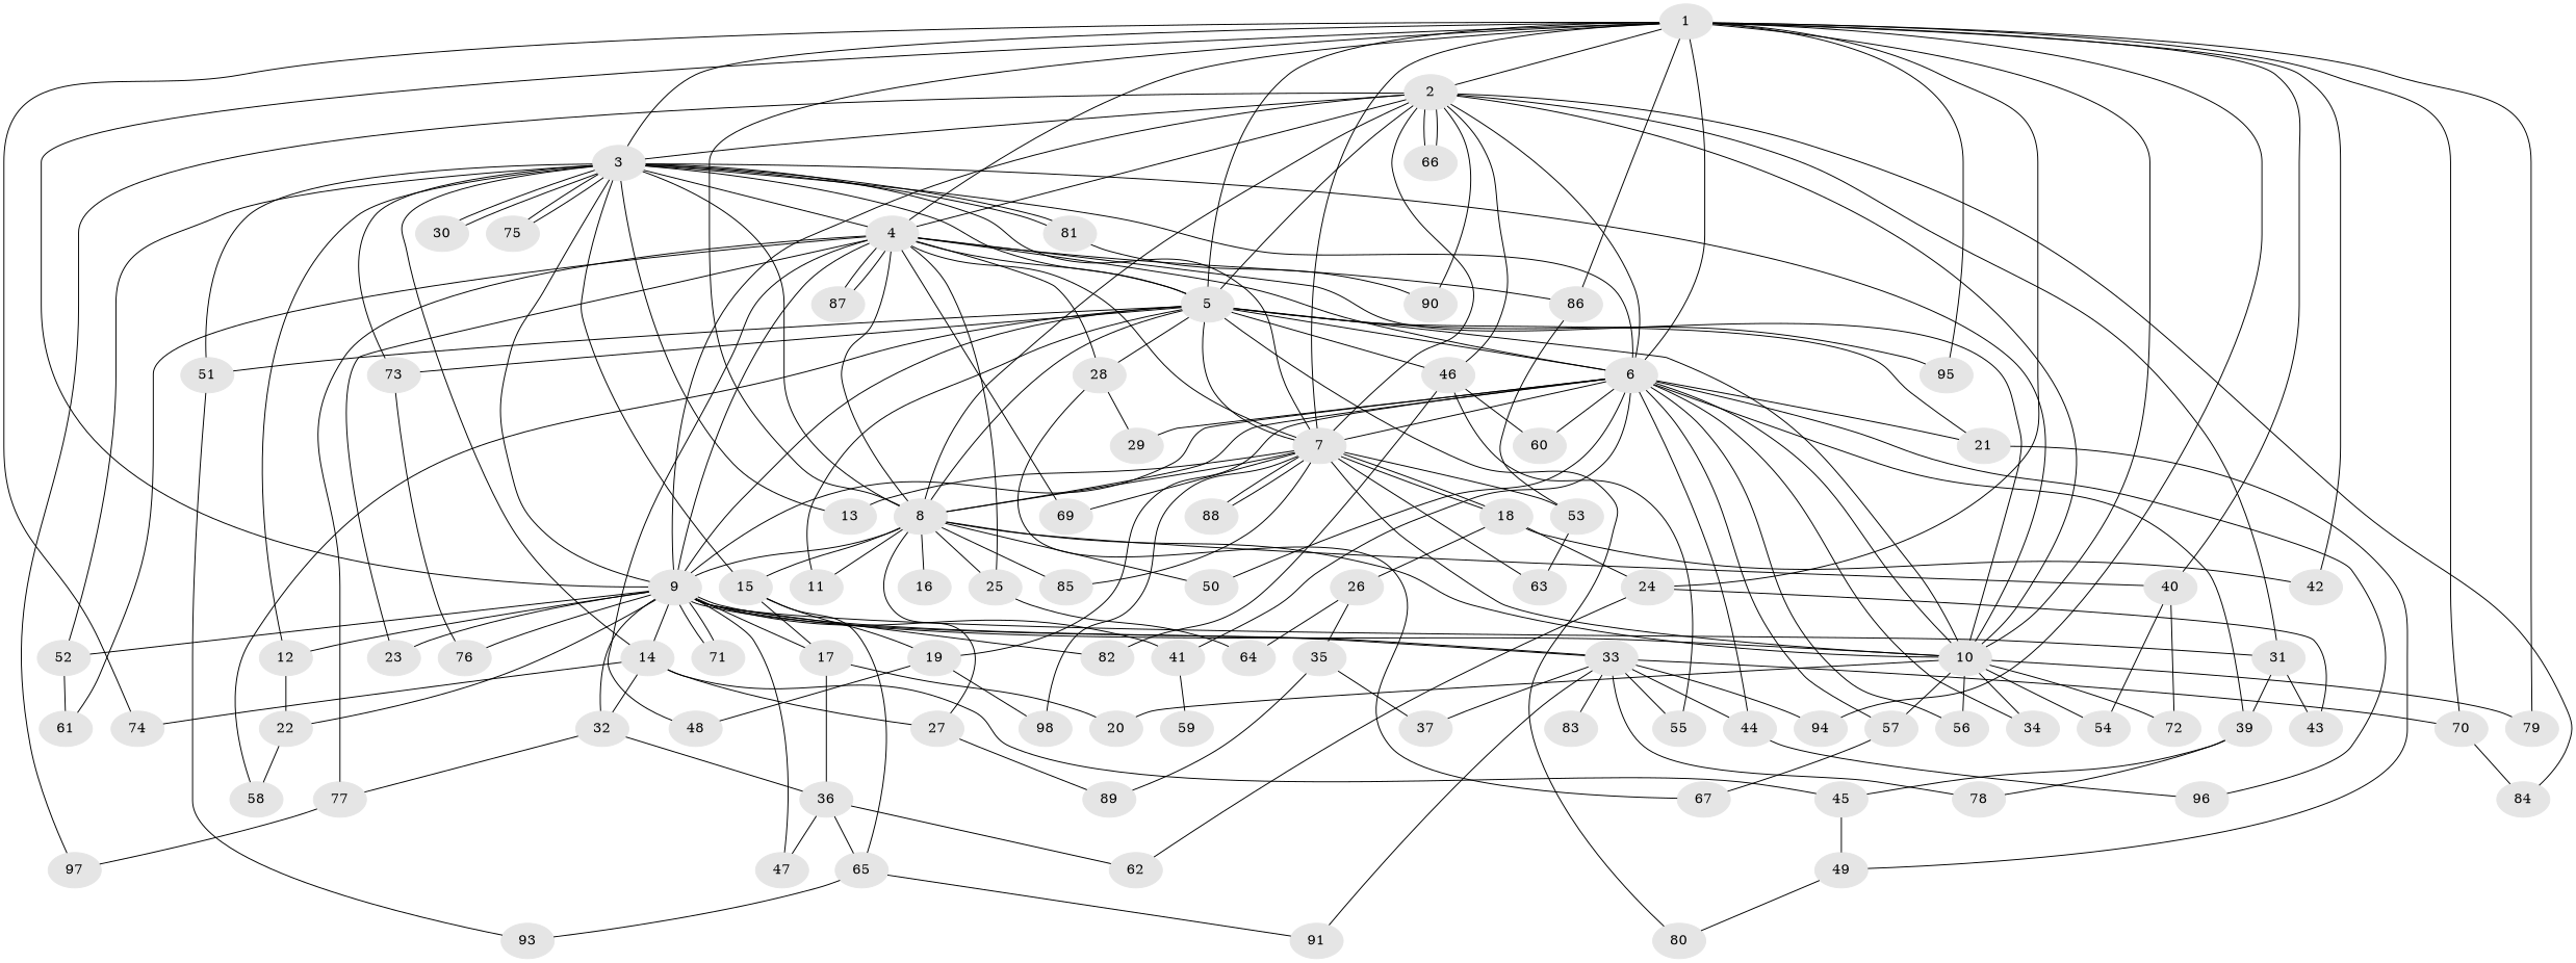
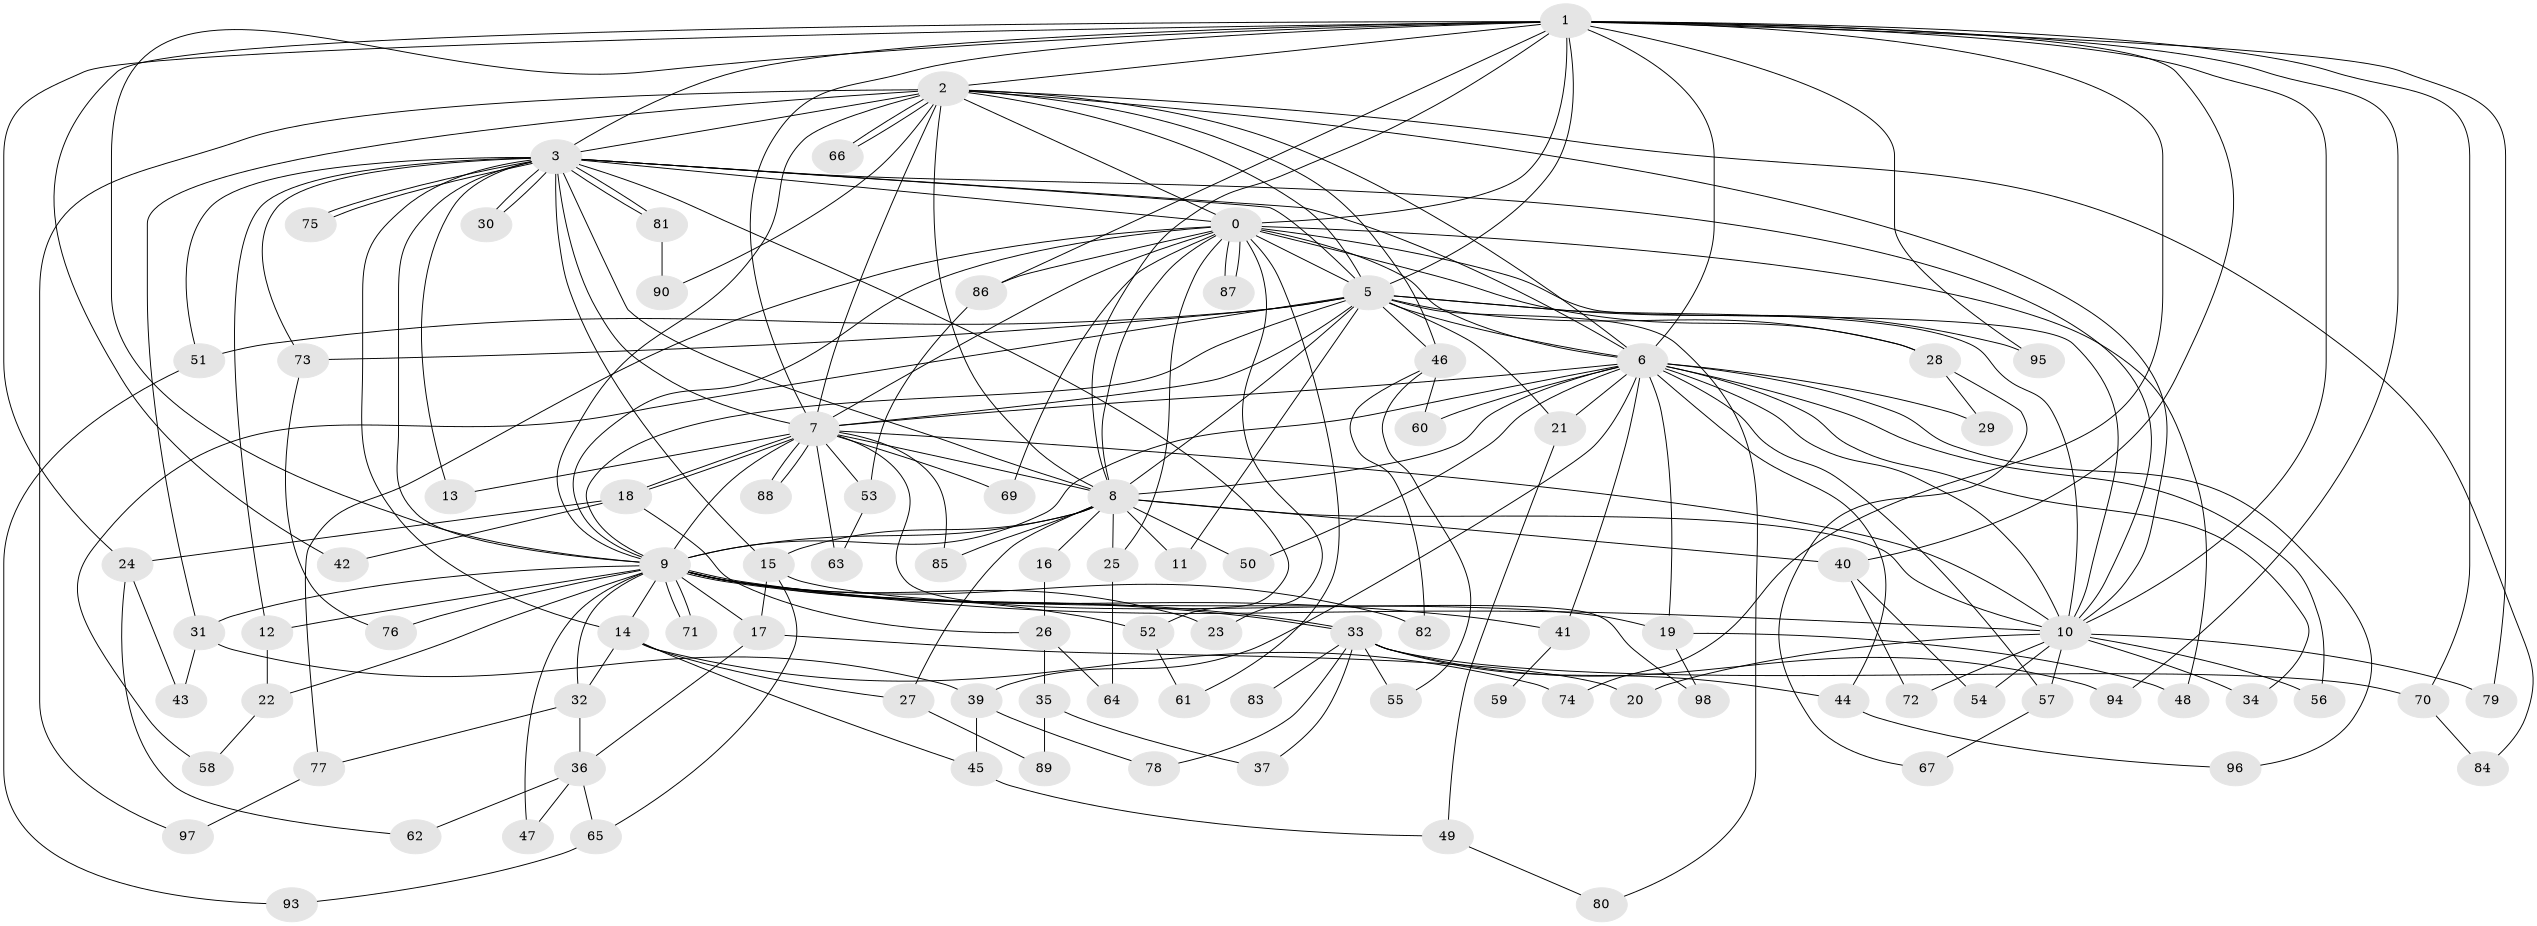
  graph {
    node [color=gray90 style=filled]
    1
    2
    3
-   4
+   4 [label=0]
    5
    6
    7
    8
    9
    10
    24
    40
    42
    70
    74
    79
    86
    94
    95
    31
    46
    66
    84
    90
    97
    12
    13
    14
    15
    30
    51
    52
    73
    75
    81
    23
    25
    28
    48
    61
    69
    77
    87
    11
    21
    58
    80
    19
    29
    34
    39
    41
    44
    50
    56
    57
    60
    96
    53
    18
    n61 [label=98]
    63
    85
    88
    16
    27
    17
    22
    32
    33
    47
    71
    76
    82
    20
    54
    72
    43
    62
    55
    45
    65
    26
    93
    64
    67
    35
    89
    37
    49
    78
    59
    36
    83
-   91
    1 -- 2
    1 -- 3
    1 -- 4
    1 -- 5
    1 -- 6
    1 -- 7
    1 -- 8
    1 -- 9
    1 -- 10
    1 -- 24
    1 -- 40
    1 -- 42
    1 -- 70
    1 -- 74
    1 -- 79
    1 -- 86
    1 -- 94
    1 -- 95
    2 -- 3
    2 -- 4
    2 -- 5
    2 -- 6
    2 -- 7
    2 -- 8
    2 -- 9
    2 -- 10
    2 -- 31
    2 -- 46
    2 -- 66
    2 -- 66
    2 -- 84
    2 -- 90
    2 -- 97
    3 -- 4
    3 -- 5
    3 -- 6
    3 -- 7
    3 -- 8
    3 -- 9
    3 -- 10
    3 -- 12
    3 -- 13
    3 -- 14
    3 -- 15
    3 -- 30
    3 -- 30
    3 -- 51
    3 -- 52
    3 -- 73
    3 -- 75
    3 -- 75
    3 -- 81
    3 -- 81
    4 -- 5
    4 -- 6
    4 -- 7
    4 -- 8
    4 -- 9
    4 -- 10
    4 -- 86
    4 -- 23
    4 -- 25
    4 -- 28
    4 -- 48
    4 -- 61
    4 -- 69
    4 -- 77
    4 -- 87
    4 -- 87
    5 -- 6
    5 -- 7
    5 -- 8
    5 -- 9
    5 -- 10
    5 -- 95
    5 -- 46
    5 -- 51
    5 -- 73
    5 -- 28
    5 -- 11
    5 -- 21
    5 -- 58
    5 -- 80
    6 -- 7
    6 -- 8
    6 -- 9
    6 -- 10
    6 -- 21
    6 -- 19
    6 -- 29
    6 -- 34
    6 -- 39
    6 -- 41
    6 -- 44
    6 -- 50
    6 -- 56
    6 -- 57
    6 -- 60
    6 -- 96
    7 -- 8
+   7 -- 9
    7 -- 10
    7 -- 13
    7 -- 69
    7 -- 53
    7 -- 18
    7 -- 18
    7 -- n61
    7 -- 63
    7 -- 85
    7 -- 88
    7 -- 88
    8 -- 9
    8 -- 10
    8 -- 40
    8 -- 15
    8 -- 25
    8 -- 11
    8 -- 50
    8 -- 85
    8 -- 16
    8 -- 27
    9 -- 10
    9 -- 31
    9 -- 12
    9 -- 14
    9 -- 52
    9 -- 23
    9 -- 41
    9 -- 17
    9 -- 22
    9 -- 32
    9 -- 33
    9 -- 33
    9 -- 47
    9 -- 71
    9 -- 71
    9 -- 76
    9 -- 82
    10 -- 79
    10 -- 34
    10 -- 56
    10 -- 57
    10 -- 20
    10 -- 54
    10 -- 72
    24 -- 43
    24 -- 62
    40 -- 54
    40 -- 72
    70 -- 84
    86 -- 53
    31 -- 39
    31 -- 43
    46 -- 60
    46 -- 82
    46 -- 55
    12 -- 22
    14 -- 74
    14 -- 27
    14 -- 32
    14 -- 45
    15 -- 19
    15 -- 17
    15 -- 65
    51 -- 93
    52 -- 61
    73 -- 76
    81 -- 90
    25 -- 64
    28 -- 29
    28 -- 67
    77 -- 97
    21 -- 49
    19 -- 48
    19 -- n61
    39 -- 45
    39 -- 78
    41 -- 59
    44 -- 96
    57 -- 67
    53 -- 63
    18 -- 24
    18 -- 42
    18 -- 26
+   16 -- 26
    27 -- 89
    17 -- 20
    17 -- 36
    22 -- 58
    32 -- 77
    32 -- 36
    33 -- 70
    33 -- 94
    33 -- 44
    33 -- 55
    33 -- 37
    33 -- 78
    33 -- 83
-   33 -- 91
    45 -- 49
    65 -- 93
-   65 -- 91
    26 -- 64
    26 -- 35
    35 -- 89
    35 -- 37
    49 -- 80
    36 -- 47
    36 -- 62
    36 -- 65
  }
